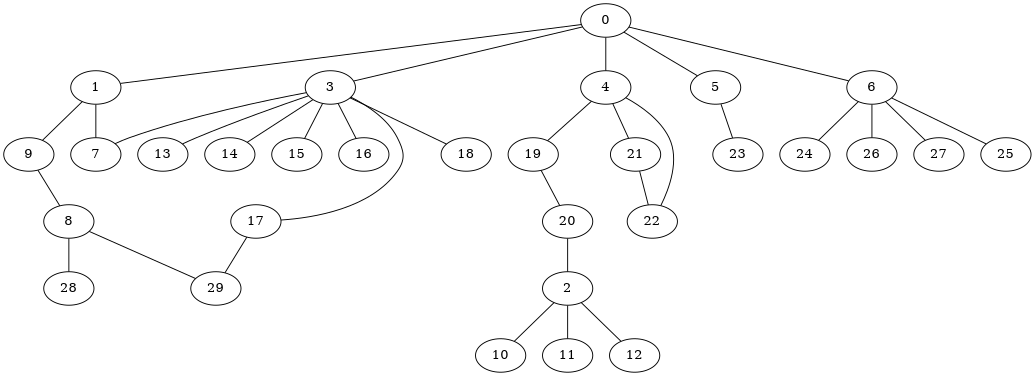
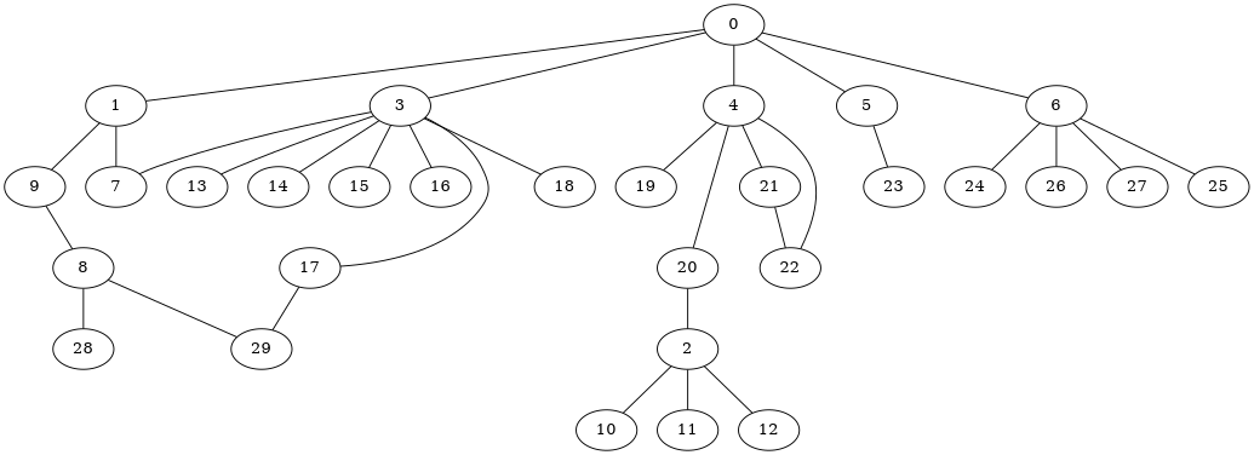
  graph {
    0
    1
    3
    4
    5
    6
    9
    7
    2
    10
    11
    12
    13
    14
    15
    16
    17
    18
    19
    20
    21
    22
    23
    24
    26
    27
    25
    8
    28
    29
    0 -- 1
    0 -- 3
    0 -- 4
    0 -- 5
    0 -- 6
    1 -- 9
    1 -- 7
    3 -- 7
    3 -- 13
    3 -- 14
    3 -- 15
    3 -- 16
    3 -- 17
    3 -- 18
    4 -- 19
-   19 -- 20
+   4 -- 20
    4 -- 21
    4 -- 22
    5 -- 23
    6 -- 24
    6 -- 26
    6 -- 27
    6 -- 25
    9 -- 8
    2 -- 10
    2 -- 11
    2 -- 12
    17 -- 29
    20 -- 2
    21 -- 22
    8 -- 28
    8 -- 29
  }
